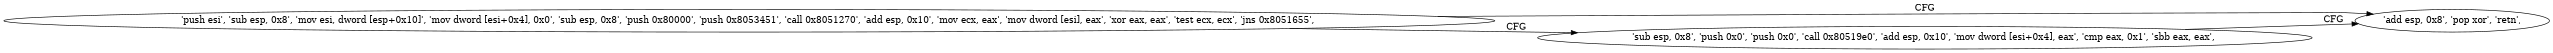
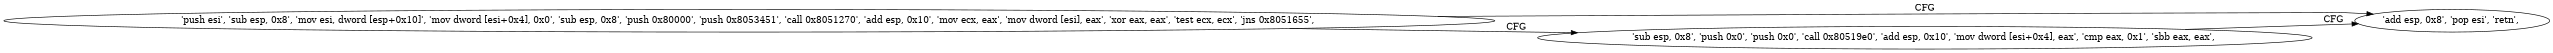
  digraph {
    rankdir=LR
    n1 [label="'push esi', 'sub esp, 0x8', 'mov esi, dword [esp+0x10]', 'mov dword [esi+0x4], 0x0', 'sub esp, 0x8', 'push 0x80000', 'push 0x8053451', 'call 0x8051270', 'add esp, 0x10', 'mov ecx, eax', 'mov dword [esi], eax', 'xor eax, eax', 'test ecx, ecx', 'jns 0x8051655', "]
-   n2 [label="'add esp, 0x8', 'pop xor', 'retn',"]
+   n2 [label="'add esp, 0x8', 'pop esi', 'retn', "]
    n3 [label="'sub esp, 0x8', 'push 0x0', 'push 0x0', 'call 0x80519e0', 'add esp, 0x10', 'mov dword [esi+0x4], eax', 'cmp eax, 0x1', 'sbb eax, eax', "]
    n1 -> n2 [label=CFG]
    n1 -> n3 [label=CFG]
    n3 -> n2 [label=CFG]
  }
